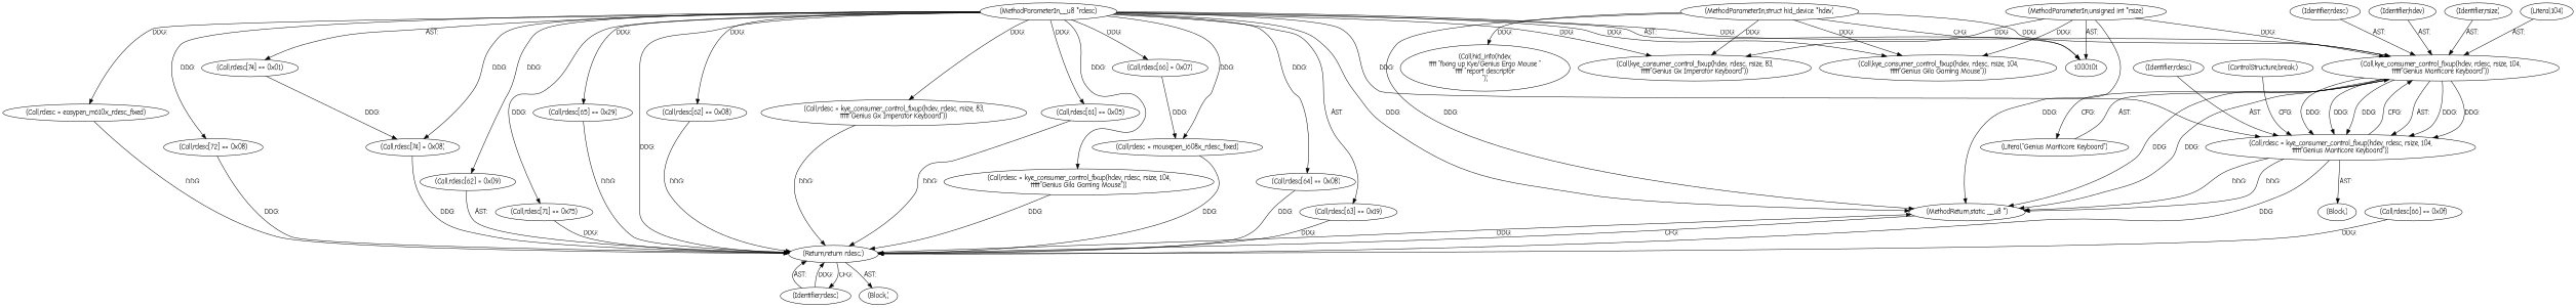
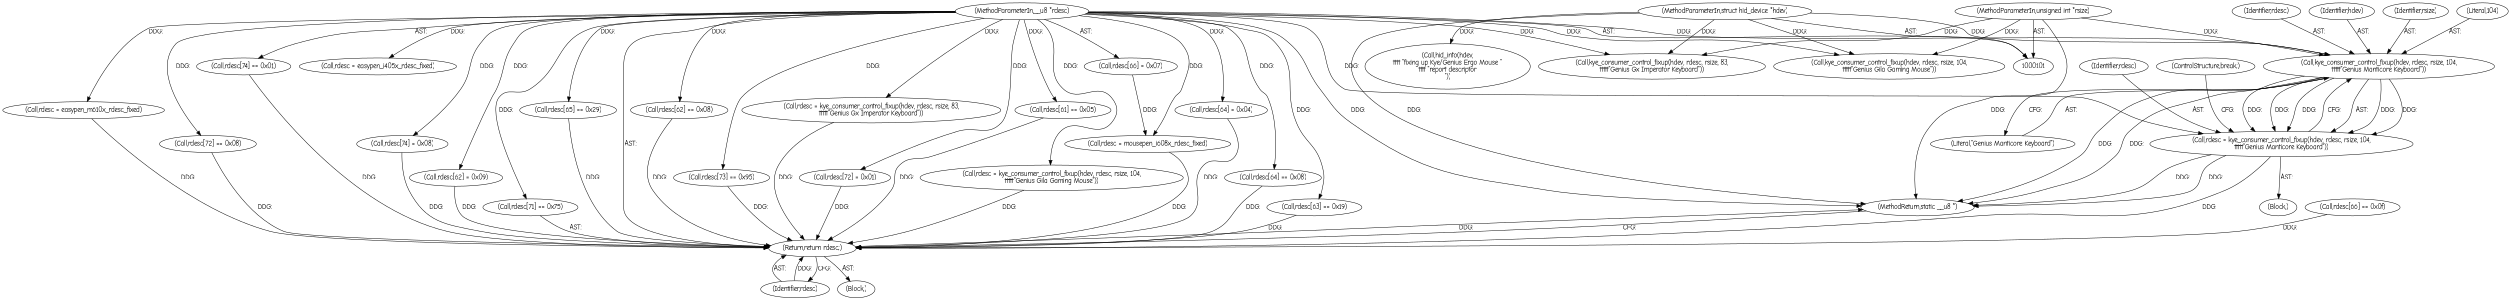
  digraph {
    fontname="Comic Neue"
    node [fontname="Comic Neue"]
    edge [fontname="Comic Neue"]
    n1 [label="(Call,kye_consumer_control_fixup(hdev, rdesc, rsize, 104,\n\t\t\t\t\t\"Genius Manticore Keyboard\"))"]
    n2 [label="(Call,rdesc = kye_consumer_control_fixup(hdev, rdesc, rsize, 104,\n\t\t\t\t\t\"Genius Manticore Keyboard\"))"]
    n3 [label="(Literal,\"Genius Manticore Keyboard\")"]
    n4 [label="(MethodReturn,static __u8 *)"]
    n5 [label="(Return,return rdesc;)"]
    n6 [label="(Block,)"]
    n7 [label="(MethodParameterIn,struct hid_device *hdev)"]
    n8 [label="(Call,kye_consumer_control_fixup(hdev, rdesc, rsize, 83,\n\t\t\t\t\t\"Genius Gx Imperator Keyboard\"))"]
    n9 [label="(Call,hid_info(hdev,\n\t\t\t\t \"fixing up Kye/Genius Ergo Mouse \"\n\t\t\t\t \"report descriptor\n\"))"]
    n10 [label="(Call,kye_consumer_control_fixup(hdev, rdesc, rsize, 104,\n\t\t\t\t\t\"Genius Gila Gaming Mouse\"))"]
    1000101
    n12 [label="(MethodParameterIn,__u8 *rdesc)"]
    n13 [label="(Call,rdesc[62] == 0x08)"]
+   n14 [label="(Call,rdesc[73] == 0x95)"]
    n15 [label="(Call,rdesc = kye_consumer_control_fixup(hdev, rdesc, rsize, 83,\n\t\t\t\t\t\"Genius Gx Imperator Keyboard\"))"]
+   n16 [label="(Call,rdesc[72] = 0x01)"]
    n17 [label="(Call,rdesc[61] == 0x05)"]
    n18 [label="(Call,rdesc = kye_consumer_control_fixup(hdev, rdesc, rsize, 104,\n\t\t\t\t\t\"Genius Gila Gaming Mouse\"))"]
    n19 [label="(Call,rdesc = mousepen_i608x_rdesc_fixed)"]
    n20 [label="(Call,rdesc[66] = 0x07)"]
+   n21 [label="(Call,rdesc[64] = 0x04)"]
    n22 [label="(Call,rdesc[64] == 0x08)"]
    n23 [label="(Call,rdesc[63] == 0x19)"]
    n24 [label="(Call,rdesc = easypen_m610x_rdesc_fixed)"]
    n25 [label="(Call,rdesc[74] == 0x01)"]
    n26 [label="(Call,rdesc[72] == 0x08)"]
+   n27 [label="(Call,rdesc = easypen_i405x_rdesc_fixed)"]
    n28 [label="(Call,rdesc[62] = 0x09)"]
    n29 [label="(Call,rdesc[74] = 0x08)"]
    n30 [label="(Call,rdesc[71] == 0x75)"]
    n31 [label="(Call,rdesc[65] == 0x29)"]
    n32 [label="(Identifier,rdesc)"]
    n33 [label="(Block,)"]
    n34 [label="(Call,rdesc[66] == 0x0f)"]
    n35 [label="(MethodParameterIn,unsigned int *rsize)"]
    n36 [label="(Identifier,rdesc)"]
    n37 [label="(Identifier,hdev)"]
    n38 [label="(ControlStructure,break;)"]
    n39 [label="(Identifier,rsize)"]
    n40 [label="(Literal,104)"]
    n41 [label="(Identifier,rdesc)"]
    n1 -> n2 [label="AST: "]
    n1 -> n2 [label="DDG: "]
    n1 -> n2 [label="DDG: "]
    n1 -> n2 [label="DDG: "]
    n1 -> n2 [label="DDG: "]
    n1 -> n2 [label="DDG: "]
    n1 -> n3 [label="CFG: "]
    n1 -> n4 [label="DDG: "]
    n1 -> n4 [label="DDG: "]
    n2 -> n1 [label="CFG: "]
    n2 -> n4 [label="DDG: "]
    n2 -> n4 [label="DDG: "]
    n2 -> n5 [label="DDG: "]
    n2 -> n6 [label="AST: "]
    n3 -> n1 [label="AST: "]
    n4 -> n5 [label="CFG: "]
    n5 -> n4 [label="DDG: "]
    n5 -> n32 [label="CFG: "]
    n5 -> n33 [label="AST: "]
    n7 -> n1 [label="DDG: "]
    n7 -> n4 [label="DDG: "]
    n7 -> n8 [label="DDG: "]
    n7 -> n9 [label="DDG: "]
    n7 -> n10 [label="DDG: "]
-   n7 -> 1000101 [label="CFG: "]
+   n7 -> 1000101 [label="AST: "]
    n12 -> n1 [label="DDG: "]
    n12 -> n2 [label="DDG: "]
    n12 -> n4 [label="DDG: "]
-   n12 -> n5 [label="DDG: "]
+   n12 -> n5 [label="AST: "]
    n12 -> n8 [label="DDG: "]
    n12 -> n10 [label="DDG: "]
    n12 -> 1000101 [label="AST: "]
    n12 -> n13 [label="DDG: "]
+   n12 -> n14 [label="DDG: "]
    n12 -> n15 [label="DDG: "]
+   n12 -> n16 [label="DDG: "]
    n12 -> n17 [label="DDG: "]
    n12 -> n18 [label="DDG: "]
    n12 -> n19 [label="DDG: "]
-   n12 -> n20 [label="DDG: "]
+   n12 -> n20 [label="AST: "]
+   n12 -> n21 [label="DDG: "]
    n12 -> n22 [label="DDG: "]
-   n12 -> n23 [label="AST: "]
+   n12 -> n23 [label="DDG: "]
    n12 -> n24 [label="DDG: "]
    n12 -> n25 [label="AST: "]
    n12 -> n26 [label="DDG: "]
+   n12 -> n27 [label="DDG: "]
    n12 -> n28 [label="DDG: "]
    n12 -> n29 [label="DDG: "]
    n12 -> n30 [label="DDG: "]
    n12 -> n31 [label="DDG: "]
    n13 -> n5 [label="DDG: "]
+   n14 -> n5 [label="DDG: "]
    n15 -> n5 [label="DDG: "]
+   n16 -> n5 [label="DDG: "]
    n17 -> n5 [label="DDG: "]
    n18 -> n5 [label="DDG: "]
    n19 -> n5 [label="DDG: "]
    n20 -> n19 [label="DDG: "]
+   n21 -> n5 [label="DDG: "]
    n22 -> n5 [label="DDG: "]
    n23 -> n5 [label="DDG: "]
    n24 -> n5 [label="DDG: "]
-   n25 -> n29 [label="DDG: "]
+   n25 -> n5 [label="DDG: "]
    n26 -> n5 [label="DDG: "]
-   n28 -> n5 [label="AST: "]
+   n28 -> n5 [label="DDG: "]
    n29 -> n5 [label="DDG: "]
-   n30 -> n5 [label="DDG: "]
+   n30 -> n5 [label="AST: "]
    n31 -> n5 [label="DDG: "]
    n32 -> n5 [label="AST: "]
    n32 -> n5 [label="DDG: "]
    n34 -> n5 [label="DDG: "]
    n35 -> n1 [label="DDG: "]
    n35 -> n4 [label="DDG: "]
    n35 -> n8 [label="DDG: "]
    n35 -> n10 [label="DDG: "]
    n35 -> 1000101 [label="AST: "]
    n36 -> n2 [label="AST: "]
    n37 -> n1 [label="AST: "]
    n38 -> n2 [label="CFG: "]
    n39 -> n1 [label="AST: "]
    n40 -> n1 [label="AST: "]
    n41 -> n1 [label="AST: "]
  }
